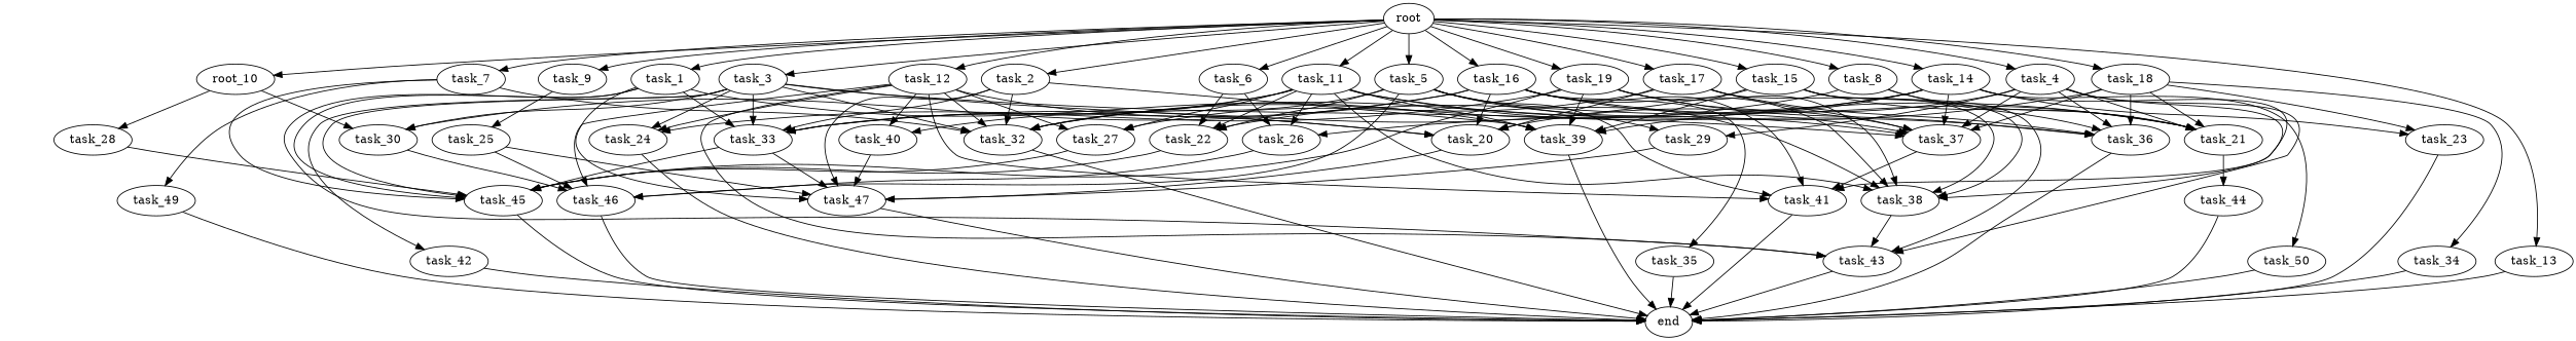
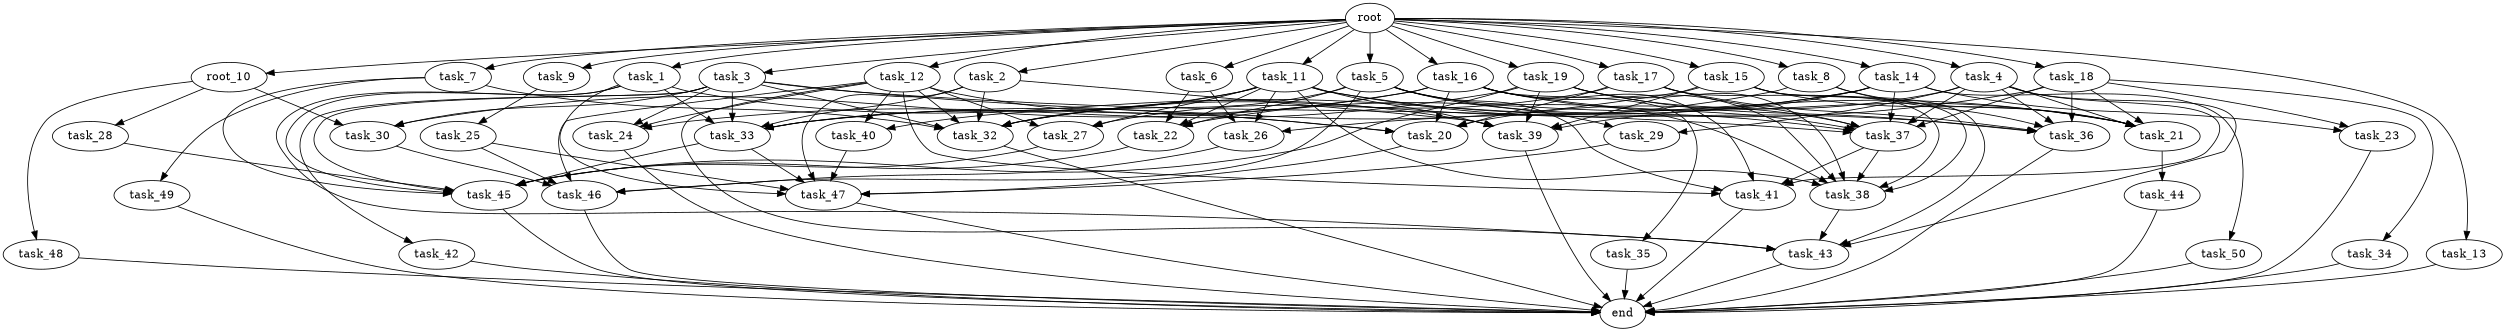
  digraph {
    root
    task_1
    task_2
    task_3
    task_4
    task_5
    task_6
    task_7
    task_8
    task_9
    n11 [label=root_10]
    task_11
    task_12
    task_13
    task_14
    task_15
    task_16
    task_17
    task_18
    task_19
    task_33
    task_39
    task_43
    task_45
    task_47
    task_32
    task_20
    task_24
    task_30
    task_37
    task_42
    task_21
    task_29
    task_36
    task_41
    task_22
    task_38
    task_46
    task_26
    task_49
    task_25
    task_28
+   task_48
    task_27
    task_40
    end
    task_23
    task_50
    task_35
    task_34
    task_44
    root -> task_1
    root -> task_2
    root -> task_3
    root -> task_4
    root -> task_5
    root -> task_6
    root -> task_7
    root -> task_8
    root -> task_9
    root -> n11
    root -> task_11
    root -> task_12
    root -> task_13
    root -> task_14
    root -> task_15
    root -> task_16
    root -> task_17
    root -> task_18
    root -> task_19
    task_1 -> task_33
    task_1 -> task_39
    task_1 -> task_43
    task_1 -> task_45
    task_1 -> task_47
    task_2 -> task_33
    task_2 -> task_39
    task_2 -> task_47
    task_2 -> task_32
    task_3 -> task_33
    task_3 -> task_45
    task_3 -> task_32
    task_3 -> task_20
    task_3 -> task_24
    task_3 -> task_30
    task_3 -> task_37
    task_3 -> task_42
    task_4 -> task_43
    task_4 -> task_20
    task_4 -> task_37
    task_4 -> task_21
    task_4 -> task_29
    task_4 -> task_36
    task_4 -> task_41
    task_5 -> task_32
    task_5 -> task_37
    task_5 -> task_29
    task_5 -> task_41
    task_5 -> task_22
    task_5 -> task_38
    task_5 -> task_46
    task_6 -> task_22
    task_6 -> task_26
    task_7 -> task_45
    task_7 -> task_32
    task_7 -> task_49
    task_8 -> task_32
    task_8 -> task_21
    task_8 -> task_36
    task_9 -> task_25
    n11 -> task_30
    n11 -> task_28
+   n11 -> task_48
    task_11 -> task_33
    task_11 -> task_39
    task_11 -> task_21
    task_11 -> task_36
    task_11 -> task_22
    task_11 -> task_38
    task_11 -> task_26
    task_11 -> task_27
    task_11 -> task_40
    task_12 -> task_43
    task_12 -> task_32
    task_12 -> task_20
    task_12 -> task_24
    task_12 -> task_41
    task_12 -> task_46
    task_12 -> task_27
    task_12 -> task_40
    task_13 -> end
    task_14 -> task_39
    task_14 -> task_32
    task_14 -> task_37
    task_14 -> task_22
-   task_14 -> task_38
+   task_37 -> task_38
    task_14 -> task_23
    task_14 -> task_50
    task_15 -> task_33
    task_15 -> task_39
    task_15 -> task_43
    task_15 -> task_21
    task_15 -> task_38
    task_16 -> task_33
    task_16 -> task_20
    task_16 -> task_30
    task_16 -> task_37
    task_16 -> task_21
    task_16 -> task_41
    task_16 -> task_38
    task_16 -> task_35
    task_17 -> task_20
    task_17 -> task_37
    task_17 -> task_36
    task_17 -> task_38
    task_17 -> task_27
    task_18 -> task_37
    task_18 -> task_21
    task_18 -> task_36
    task_18 -> task_26
    task_18 -> task_23
    task_18 -> task_34
    task_19 -> task_39
    task_19 -> task_45
    task_19 -> task_24
    task_19 -> task_37
    task_19 -> task_36
    task_19 -> task_38
    task_33 -> task_45
    task_33 -> task_47
    task_39 -> end
    task_43 -> end
    task_45 -> end
    task_47 -> end
    task_32 -> end
    task_20 -> task_47
    task_24 -> end
    task_30 -> task_46
    task_37 -> task_41
    task_42 -> end
    task_21 -> task_44
    task_29 -> task_47
    task_36 -> end
    task_41 -> end
    task_22 -> task_45
    task_38 -> task_43
    task_46 -> end
    task_26 -> task_46
    task_49 -> end
    task_25 -> task_47
    task_25 -> task_46
    task_28 -> task_45
+   task_48 -> end
    task_27 -> task_45
    task_40 -> task_47
    task_23 -> end
    task_50 -> end
    task_35 -> end
    task_34 -> end
    task_44 -> end
  }
